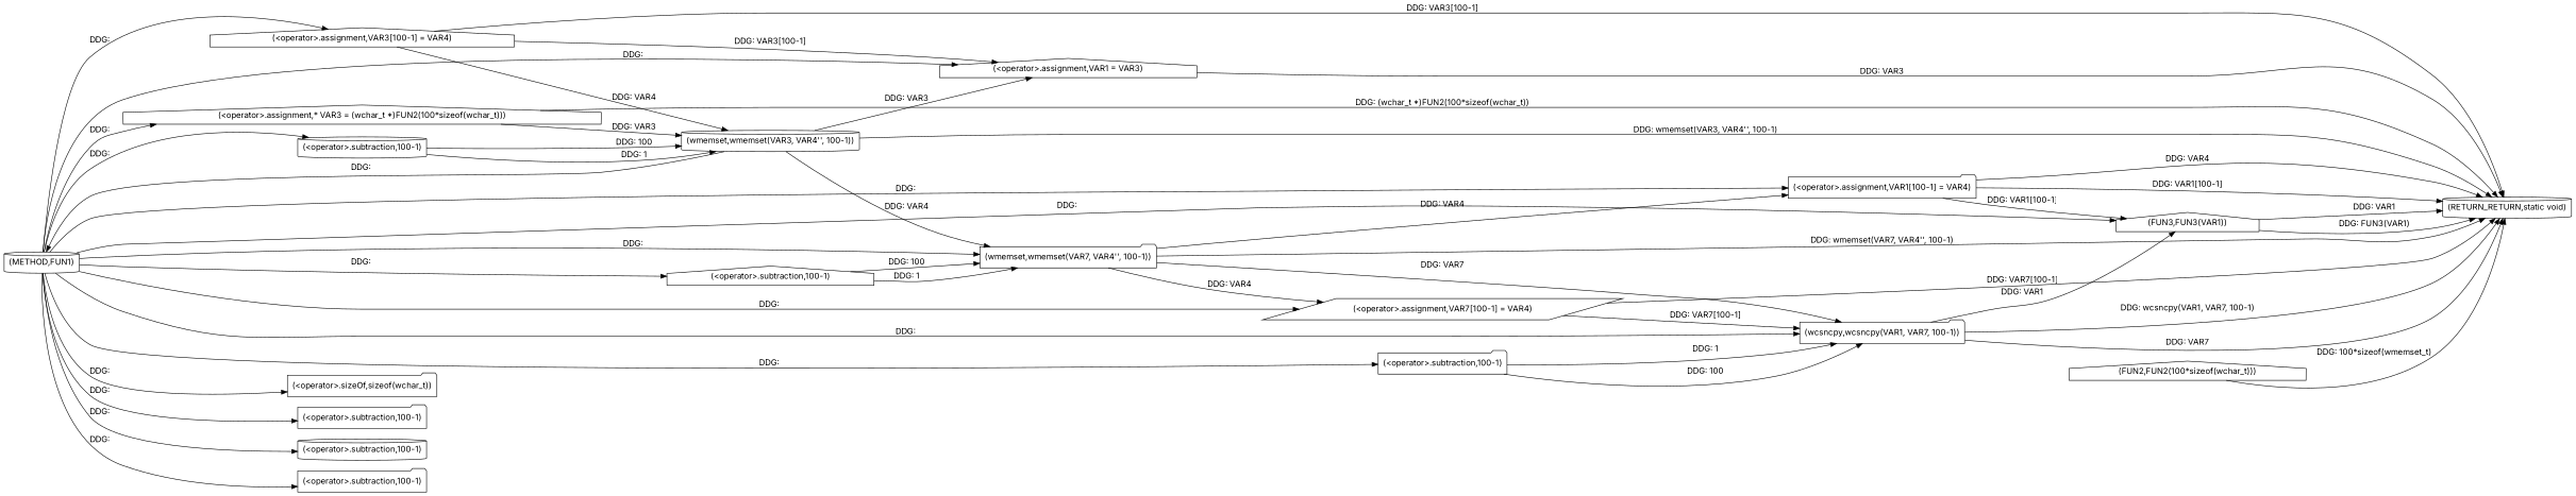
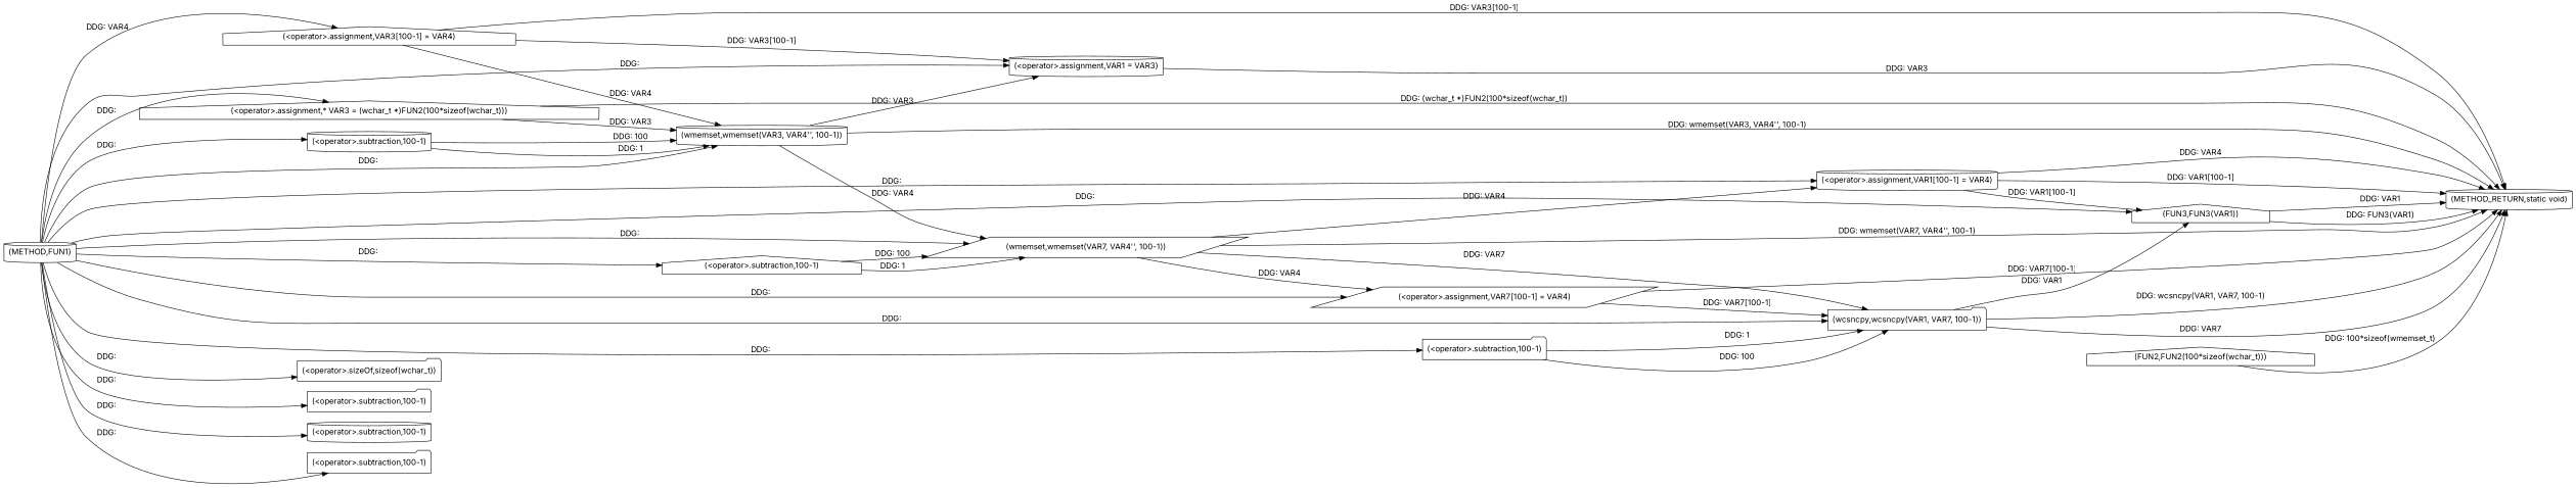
  digraph {
    fontname=Inter
    rankdir=LR
    node [fontname=Inter shape=house]
    edge [fontname=Inter]
    n1 [label="(METHOD,FUN1)" shape=cylinder]
    n2 [label="(<operator>.assignment,* VAR3 = (wchar_t *)FUN2(100*sizeof(wchar_t)))"]
    n3 [label="(<operator>.sizeOf,sizeof(wchar_t))" shape=folder]
    n4 [label="(wmemset,wmemset(VAR3, VAR4'', 100-1))" shape=cylinder]
    n5 [label="(<operator>.subtraction,100-1)" shape=cylinder]
    n6 [label="(<operator>.assignment,VAR3[100-1] = VAR4)"]
    n7 [label="(<operator>.subtraction,100-1)" shape=folder]
-   n8 [label="(<operator>.assignment,VAR1 = VAR3)"]
-   n9 [label="(wmemset,wmemset(VAR7, VAR4'', 100-1))" shape=folder]
+   n8 [label="(<operator>.assignment,VAR1 = VAR3)" shape=cylinder]
+   n9 [label="(wmemset,wmemset(VAR7, VAR4'', 100-1))" shape=parallelogram]
    n10 [label="(<operator>.subtraction,100-1)"]
    n11 [label="(<operator>.assignment,VAR7[100-1] = VAR4)" shape=parallelogram]
    n12 [label="(<operator>.subtraction,100-1)" shape=cylinder]
    n13 [label="(wcsncpy,wcsncpy(VAR1, VAR7, 100-1))" shape=folder]
    n14 [label="(<operator>.subtraction,100-1)" shape=folder]
-   n15 [label="(<operator>.assignment,VAR1[100-1] = VAR4)" shape=folder]
+   n15 [label="(<operator>.assignment,VAR1[100-1] = VAR4)" shape=cylinder]
    n16 [label="(<operator>.subtraction,100-1)" shape=folder]
    n17 [label="(FUN3,FUN3(VAR1))"]
-   n18 [label="(RETURN_RETURN,static void)" shape=cylinder]
+   n18 [label="(METHOD_RETURN,static void)" shape=cylinder]
    n19 [label="(FUN2,FUN2(100*sizeof(wchar_t)))"]
    n1 -> n2 [label="DDG: "]
    n1 -> n3 [label="DDG: "]
-   n4 -> n1 [label="DDG: "]
+   n1 -> n4 [label="DDG: "]
    n1 -> n5 [label="DDG: "]
-   n1 -> n6 [label="DDG: "]
+   n1 -> n6 [label="DDG: VAR4"]
    n1 -> n7 [label="DDG: "]
    n1 -> n8 [label="DDG: "]
    n1 -> n9 [label="DDG: "]
    n1 -> n10 [label="DDG: "]
    n1 -> n11 [label="DDG: "]
    n1 -> n12 [label="DDG: "]
    n1 -> n13 [label="DDG: "]
    n1 -> n14 [label="DDG: "]
    n1 -> n15 [label="DDG: "]
    n1 -> n16 [label="DDG: "]
    n1 -> n17 [label="DDG: "]
    n2 -> n4 [label="DDG: VAR3"]
    n2 -> n18 [label="DDG: (wchar_t *)FUN2(100*sizeof(wchar_t))"]
    n4 -> n8 [label="DDG: VAR3"]
    n4 -> n9 [label="DDG: VAR4"]
    n4 -> n18 [label="DDG: wmemset(VAR3, VAR4'', 100-1)"]
    n5 -> n4 [label="DDG: 100"]
    n5 -> n4 [label="DDG: 1"]
    n6 -> n4 [label="DDG: VAR4"]
    n6 -> n8 [label="DDG: VAR3[100-1]"]
    n6 -> n18 [label="DDG: VAR3[100-1]"]
    n8 -> n18 [label="DDG: VAR3"]
    n9 -> n11 [label="DDG: VAR4"]
    n9 -> n13 [label="DDG: VAR7"]
    n9 -> n15 [label="DDG: VAR4"]
    n9 -> n18 [label="DDG: wmemset(VAR7, VAR4'', 100-1)"]
    n10 -> n9 [label="DDG: 100"]
    n10 -> n9 [label="DDG: 1"]
    n11 -> n13 [label="DDG: VAR7[100-1]"]
    n11 -> n18 [label="DDG: VAR7[100-1]"]
    n13 -> n17 [label="DDG: VAR1"]
    n13 -> n18 [label="DDG: VAR7"]
    n13 -> n18 [label="DDG: wcsncpy(VAR1, VAR7, 100-1)"]
    n14 -> n13 [label="DDG: 100"]
    n14 -> n13 [label="DDG: 1"]
    n15 -> n17 [label="DDG: VAR1[100-1]"]
    n15 -> n18 [label="DDG: VAR4"]
    n15 -> n18 [label="DDG: VAR1[100-1]"]
    n17 -> n18 [label="DDG: VAR1"]
    n17 -> n18 [label="DDG: FUN3(VAR1)"]
    n19 -> n18 [label="DDG: 100*sizeof(wmemset_t)"]
  }
